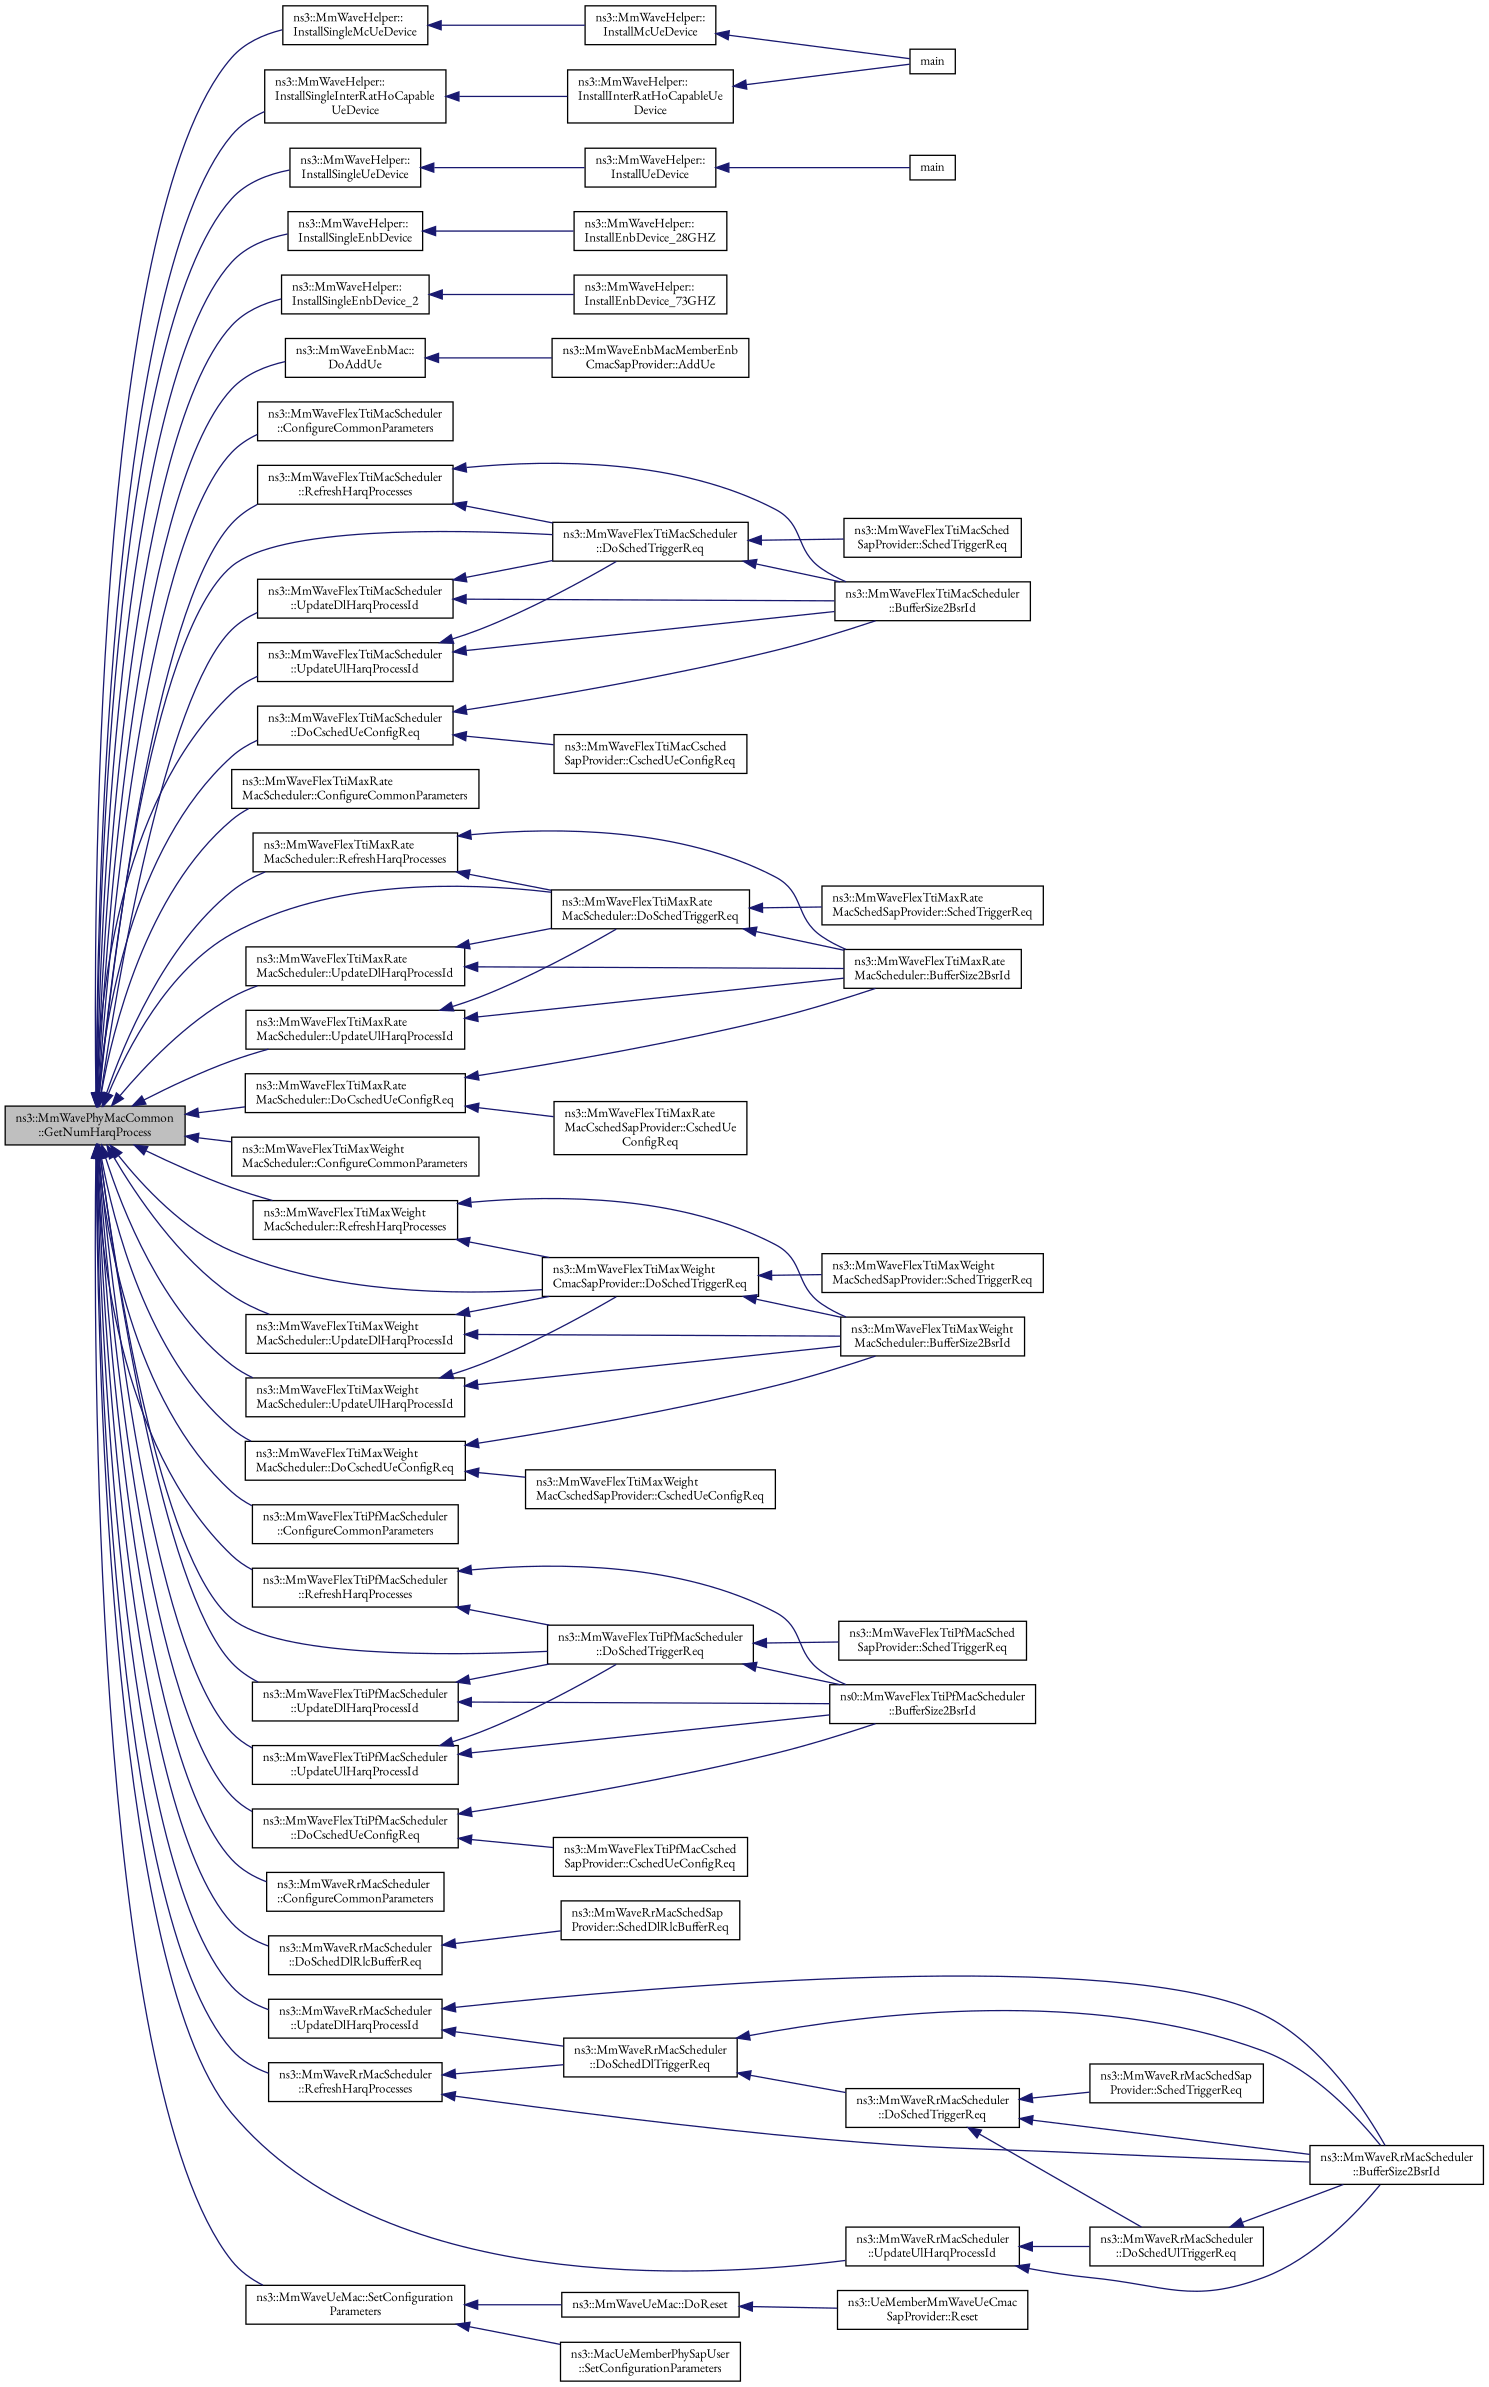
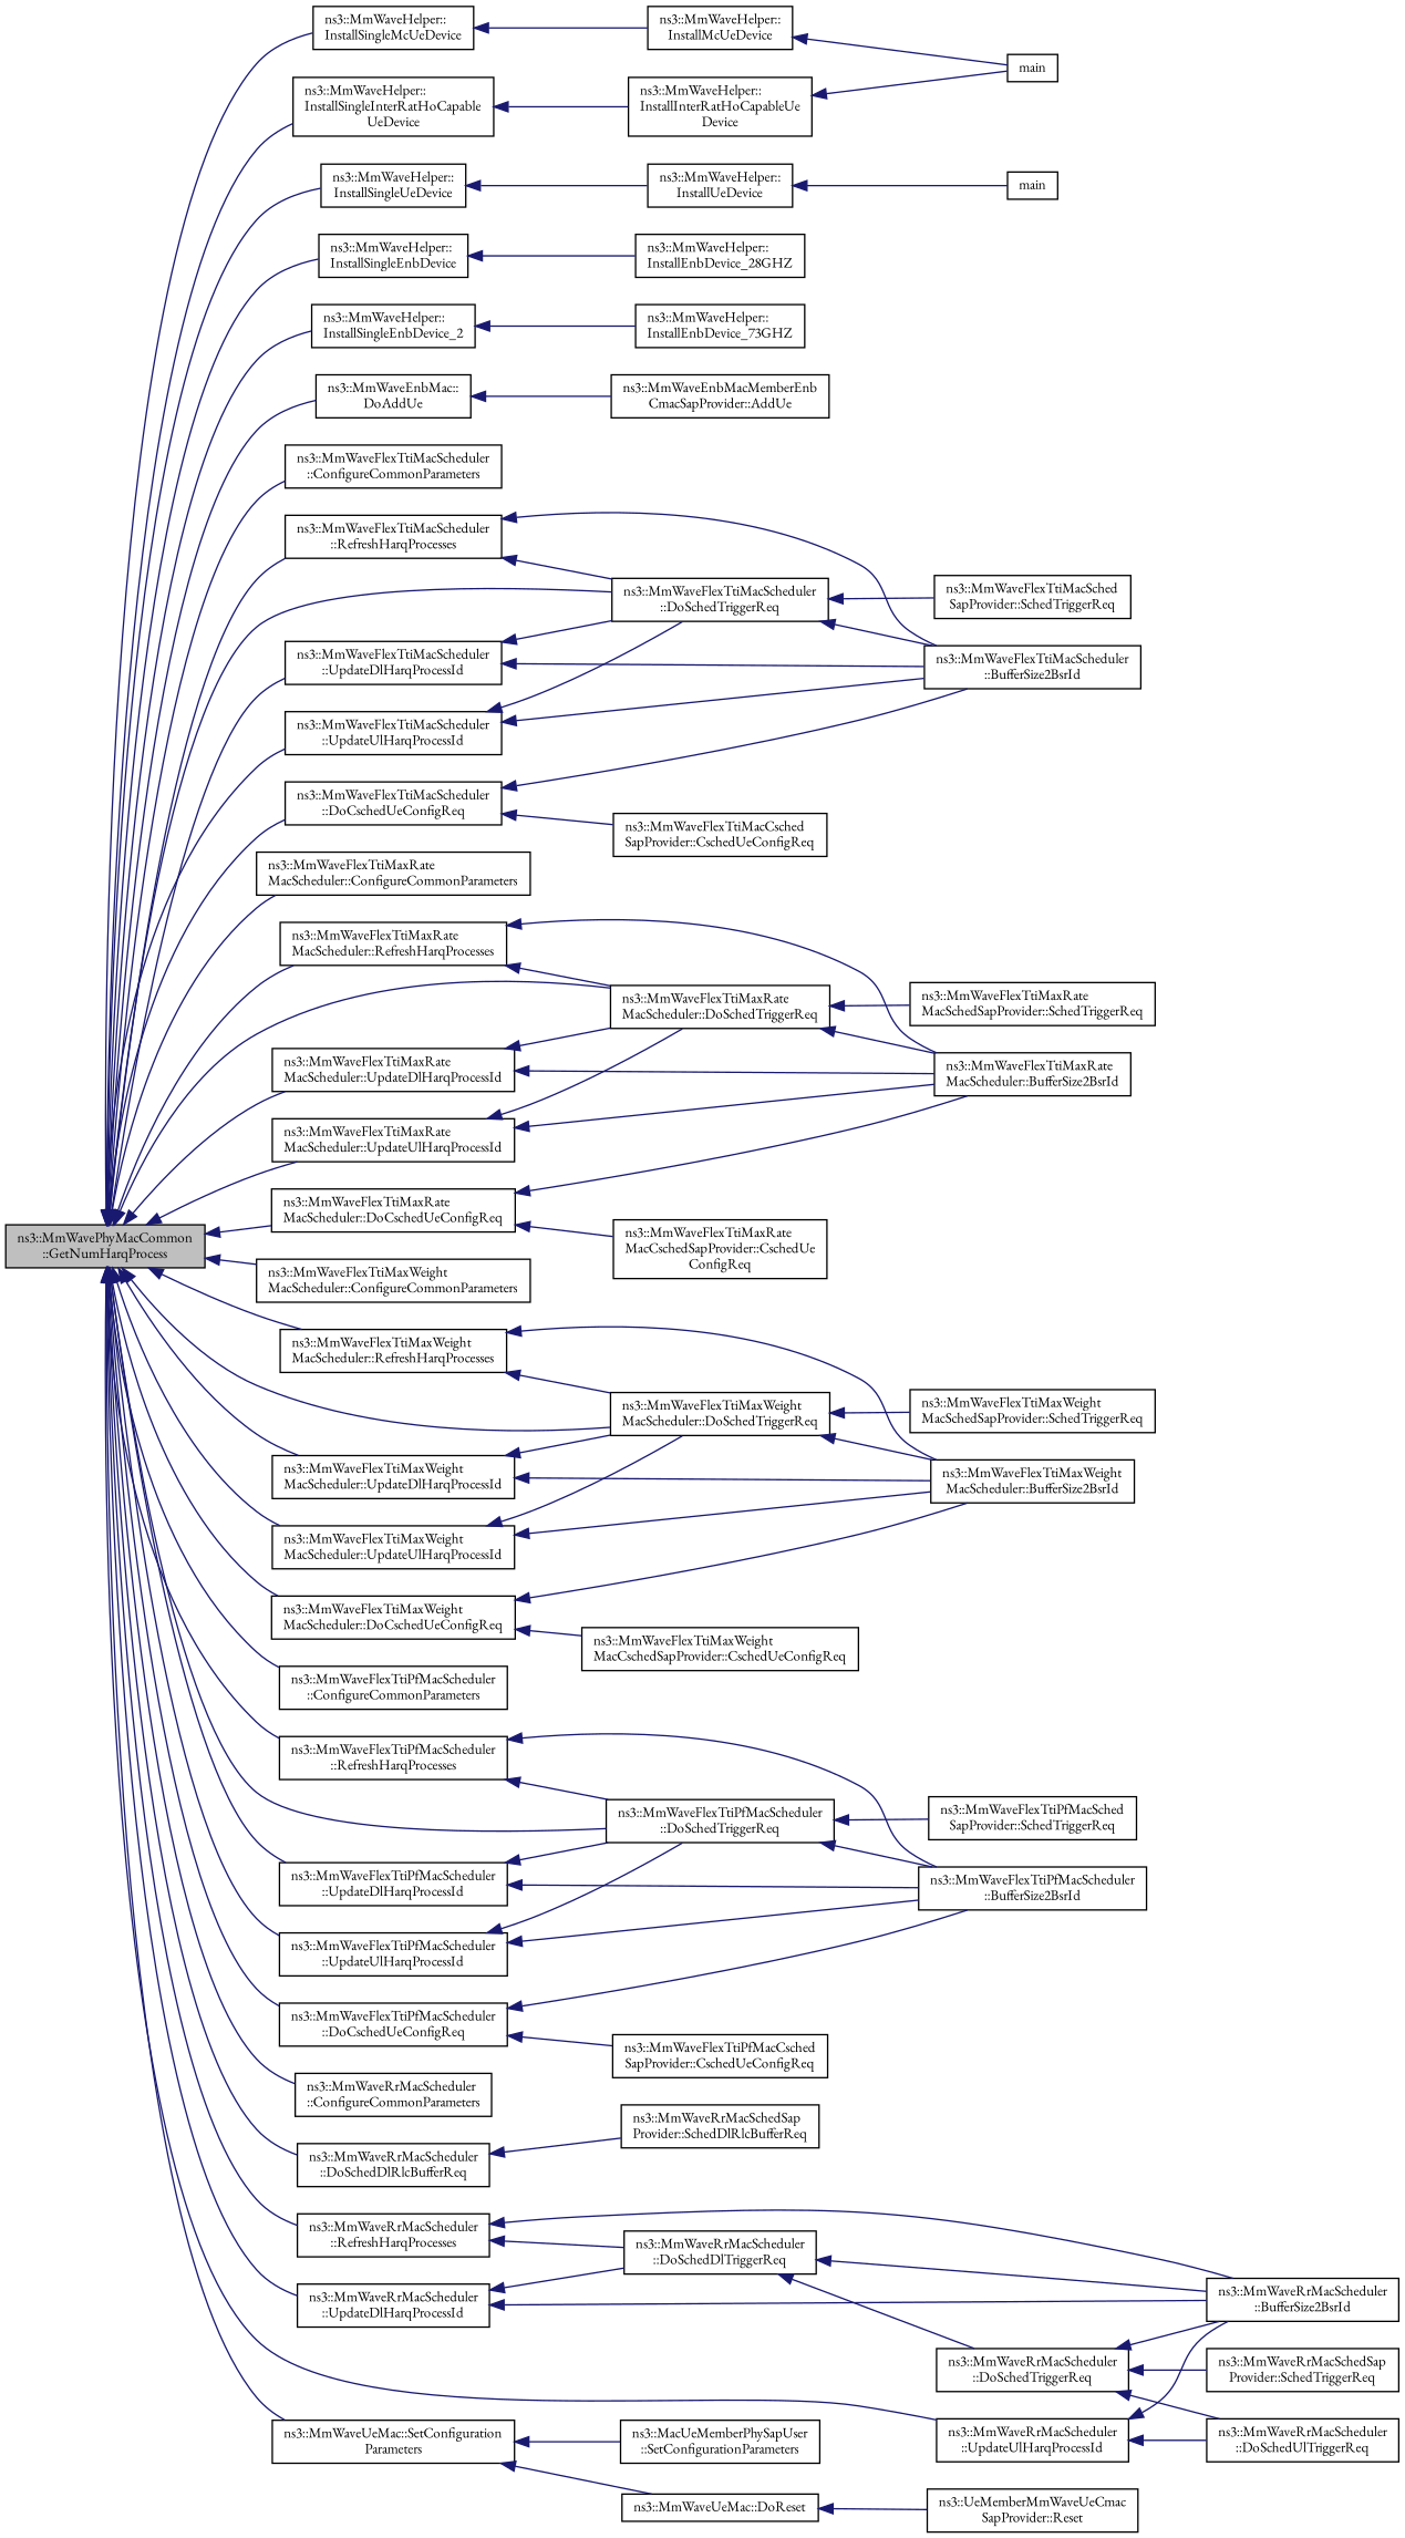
  digraph {
    fontname="EB Garamond"
    rankdir=LR
    node [color=black fillcolor=white fontname="EB Garamond" fontsize=10 shape=record style=filled]
    edge [color=midnightblue dir=back fontname="EB Garamond" fontsize=10 labelfontname=Helvetica labelfontsize=10 style=solid]
    n1 [fillcolor=grey75 fontcolor=black height=0.2 label="ns3::MmWavePhyMacCommon\l::GetNumHarqProcess" width=0.4]
    n2 [height=0.2 label="ns3::MmWaveHelper::\lInstallSingleMcUeDevice" width=0.4]
    n3 [height=0.2 label="ns3::MmWaveHelper::\lInstallSingleInterRatHoCapable\lUeDevice" width=0.4]
    n4 [height=0.2 label="ns3::MmWaveHelper::\lInstallSingleUeDevice" width=0.4]
    n5 [height=0.2 label="ns3::MmWaveHelper::\lInstallSingleEnbDevice" width=0.4]
    n6 [height=0.2 label="ns3::MmWaveHelper::\lInstallSingleEnbDevice_2" width=0.4]
    n7 [height=0.2 label="ns3::MmWaveEnbMac::\lDoAddUe" width=0.4]
    n8 [height=0.2 label="ns3::MmWaveFlexTtiMacScheduler\l::ConfigureCommonParameters" width=0.4]
    n9 [height=0.2 label="ns3::MmWaveFlexTtiMacScheduler\l::RefreshHarqProcesses" width=0.4]
    n10 [height=0.2 label="ns3::MmWaveFlexTtiMacScheduler\l::DoSchedTriggerReq" width=0.4]
    n11 [height=0.2 label="ns3::MmWaveFlexTtiMacScheduler\l::UpdateDlHarqProcessId" width=0.4]
    n12 [height=0.2 label="ns3::MmWaveFlexTtiMacScheduler\l::UpdateUlHarqProcessId" width=0.4]
    n13 [height=0.2 label="ns3::MmWaveFlexTtiMacScheduler\l::DoCschedUeConfigReq" width=0.4]
    n14 [height=0.2 label="ns3::MmWaveFlexTtiMaxRate\lMacScheduler::ConfigureCommonParameters" width=0.4]
    n15 [height=0.2 label="ns3::MmWaveFlexTtiMaxRate\lMacScheduler::RefreshHarqProcesses" width=0.4]
    n16 [height=0.2 label="ns3::MmWaveFlexTtiMaxRate\lMacScheduler::DoSchedTriggerReq" width=0.4]
    n17 [height=0.2 label="ns3::MmWaveFlexTtiMaxRate\lMacScheduler::UpdateDlHarqProcessId" width=0.4]
    n18 [height=0.2 label="ns3::MmWaveFlexTtiMaxRate\lMacScheduler::UpdateUlHarqProcessId" width=0.4]
    n19 [height=0.2 label="ns3::MmWaveFlexTtiMaxRate\lMacScheduler::DoCschedUeConfigReq" width=0.4]
    n20 [height=0.2 label="ns3::MmWaveFlexTtiMaxWeight\lMacScheduler::ConfigureCommonParameters" width=0.4]
    n21 [height=0.2 label="ns3::MmWaveFlexTtiMaxWeight\lMacScheduler::RefreshHarqProcesses" width=0.4]
-   n22 [height=0.2 label="ns3::MmWaveFlexTtiMaxWeight\lCmacSapProvider::DoSchedTriggerReq" width=0.4]
+   n22 [height=0.2 label="ns3::MmWaveFlexTtiMaxWeight\lMacScheduler::DoSchedTriggerReq" width=0.4]
    n23 [height=0.2 label="ns3::MmWaveFlexTtiMaxWeight\lMacScheduler::UpdateDlHarqProcessId" width=0.4]
    n24 [height=0.2 label="ns3::MmWaveFlexTtiMaxWeight\lMacScheduler::UpdateUlHarqProcessId" width=0.4]
    n25 [height=0.2 label="ns3::MmWaveFlexTtiMaxWeight\lMacScheduler::DoCschedUeConfigReq" width=0.4]
    n26 [height=0.2 label="ns3::MmWaveFlexTtiPfMacScheduler\l::ConfigureCommonParameters" width=0.4]
    n27 [height=0.2 label="ns3::MmWaveFlexTtiPfMacScheduler\l::RefreshHarqProcesses" width=0.4]
    n28 [height=0.2 label="ns3::MmWaveFlexTtiPfMacScheduler\l::DoSchedTriggerReq" width=0.4]
    n29 [height=0.2 label="ns3::MmWaveFlexTtiPfMacScheduler\l::UpdateDlHarqProcessId" width=0.4]
    n30 [height=0.2 label="ns3::MmWaveFlexTtiPfMacScheduler\l::UpdateUlHarqProcessId" width=0.4]
    n31 [height=0.2 label="ns3::MmWaveFlexTtiPfMacScheduler\l::DoCschedUeConfigReq" width=0.4]
    n32 [height=0.2 label="ns3::MmWaveRrMacScheduler\l::ConfigureCommonParameters" width=0.4]
    n33 [height=0.2 label="ns3::MmWaveRrMacScheduler\l::DoSchedDlRlcBufferReq" width=0.4]
    n34 [height=0.2 label="ns3::MmWaveRrMacScheduler\l::RefreshHarqProcesses" width=0.4]
    n35 [height=0.2 label="ns3::MmWaveRrMacScheduler\l::UpdateDlHarqProcessId" width=0.4]
    n36 [height=0.2 label="ns3::MmWaveRrMacScheduler\l::UpdateUlHarqProcessId" width=0.4]
    n37 [height=0.2 label="ns3::MmWaveUeMac::SetConfiguration\lParameters" width=0.4]
    n38 [height=0.2 label="ns3::MmWaveHelper::\lInstallMcUeDevice" width=0.4]
    n39 [height=0.2 label="ns3::MmWaveHelper::\lInstallInterRatHoCapableUe\lDevice" width=0.4]
    n40 [height=0.2 label="ns3::MmWaveHelper::\lInstallUeDevice" width=0.4]
    n41 [height=0.2 label="ns3::MmWaveHelper::\lInstallEnbDevice_28GHZ" width=0.4]
    n42 [height=0.2 label="ns3::MmWaveHelper::\lInstallEnbDevice_73GHZ" width=0.4]
    n43 [height=0.2 label="ns3::MmWaveEnbMacMemberEnb\lCmacSapProvider::AddUe" width=0.4]
    n44 [height=0.2 label="ns3::MmWaveFlexTtiMacScheduler\l::BufferSize2BsrId" width=0.4]
    n45 [height=0.2 label="ns3::MmWaveFlexTtiMacSched\lSapProvider::SchedTriggerReq" width=0.4]
    n46 [height=0.2 label="ns3::MmWaveFlexTtiMacCsched\lSapProvider::CschedUeConfigReq" width=0.4]
    n47 [height=0.2 label="ns3::MmWaveFlexTtiMaxRate\lMacScheduler::BufferSize2BsrId" width=0.4]
    n48 [height=0.2 label="ns3::MmWaveFlexTtiMaxRate\lMacSchedSapProvider::SchedTriggerReq" width=0.4]
    n49 [height=0.2 label="ns3::MmWaveFlexTtiMaxRate\lMacCschedSapProvider::CschedUe\lConfigReq" width=0.4]
    n50 [height=0.2 label="ns3::MmWaveFlexTtiMaxWeight\lMacScheduler::BufferSize2BsrId" width=0.4]
    n51 [height=0.2 label="ns3::MmWaveFlexTtiMaxWeight\lMacSchedSapProvider::SchedTriggerReq" width=0.4]
    n52 [height=0.2 label="ns3::MmWaveFlexTtiMaxWeight\lMacCschedSapProvider::CschedUeConfigReq" width=0.4]
-   n53 [height=0.2 label="ns0::MmWaveFlexTtiPfMacScheduler\l::BufferSize2BsrId" width=0.4]
+   n53 [height=0.2 label="ns3::MmWaveFlexTtiPfMacScheduler\l::BufferSize2BsrId" width=0.4]
    n54 [height=0.2 label="ns3::MmWaveFlexTtiPfMacSched\lSapProvider::SchedTriggerReq" width=0.4]
    n55 [height=0.2 label="ns3::MmWaveFlexTtiPfMacCsched\lSapProvider::CschedUeConfigReq" width=0.4]
    n56 [height=0.2 label="ns3::MmWaveRrMacSchedSap\lProvider::SchedDlRlcBufferReq" width=0.4]
    n57 [height=0.2 label="ns3::MmWaveRrMacScheduler\l::DoSchedDlTriggerReq" width=0.4]
    n58 [height=0.2 label="ns3::MmWaveRrMacScheduler\l::BufferSize2BsrId" width=0.4]
    n59 [height=0.2 label="ns3::MmWaveRrMacScheduler\l::DoSchedUlTriggerReq" width=0.4]
    n60 [height=0.2 label="ns3::MacUeMemberPhySapUser\l::SetConfigurationParameters" width=0.4]
    n61 [height=0.2 label="ns3::MmWaveUeMac::DoReset" width=0.4]
    n62 [height=0.2 label=main width=0.4]
    n63 [height=0.2 label=main width=0.4]
    n64 [height=0.2 label="ns3::MmWaveRrMacScheduler\l::DoSchedTriggerReq" width=0.4]
    n65 [height=0.2 label="ns3::MmWaveRrMacSchedSap\lProvider::SchedTriggerReq" width=0.4]
    n66 [height=0.2 label="ns3::UeMemberMmWaveUeCmac\lSapProvider::Reset" width=0.4]
    n1 -> n2
    n1 -> n3
    n1 -> n4
    n1 -> n5
    n1 -> n6
    n1 -> n7
    n1 -> n8
    n1 -> n9
    n1 -> n10
    n1 -> n11
    n1 -> n12
    n1 -> n13
    n1 -> n14
    n1 -> n15
    n1 -> n16
    n1 -> n17
    n1 -> n18
    n1 -> n19
    n1 -> n20
    n1 -> n21
    n1 -> n22
    n1 -> n23
    n1 -> n24
    n1 -> n25
    n1 -> n26
    n1 -> n27
    n1 -> n28
    n1 -> n29
    n1 -> n30
    n1 -> n31
    n1 -> n32
    n1 -> n33
    n1 -> n34
    n1 -> n35
    n1 -> n36
    n1 -> n37
    n2 -> n38
    n3 -> n39
    n4 -> n40
    n5 -> n41
    n6 -> n42
    n7 -> n43
    n9 -> n10
    n9 -> n44
    n10 -> n44
    n10 -> n45
    n11 -> n10
    n11 -> n44
    n12 -> n10
    n12 -> n44
    n13 -> n44
    n13 -> n46
    n15 -> n16
    n15 -> n47
    n16 -> n47
    n16 -> n48
    n17 -> n16
    n17 -> n47
    n18 -> n16
    n18 -> n47
    n19 -> n47
    n19 -> n49
    n21 -> n22
    n21 -> n50
    n22 -> n50
    n22 -> n51
    n23 -> n22
    n23 -> n50
    n24 -> n22
    n24 -> n50
    n25 -> n50
    n25 -> n52
    n27 -> n28
    n27 -> n53
    n28 -> n53
    n28 -> n54
    n29 -> n28
    n29 -> n53
    n30 -> n28
    n30 -> n53
    n31 -> n53
    n31 -> n55
    n33 -> n56
    n34 -> n57
    n34 -> n58
    n35 -> n57
    n35 -> n58
    n36 -> n58
    n36 -> n59
    n37 -> n60
    n37 -> n61
    n38 -> n62
    n39 -> n62
    n40 -> n63
    n57 -> n58
    n57 -> n64
-   n59 -> n58
    n61 -> n66
    n64 -> n58
    n64 -> n59
    n64 -> n65
  }
